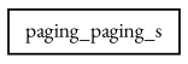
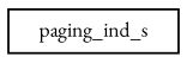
  digraph {
    rankdir=LR
    fontname="EB Garamond"
-   n1 [color=black fillcolor=white fontname="EB Garamond" fontsize=10 height=0.2 label=paging_paging_s shape=record style=filled width=0.4]
+   n1 [color=black fillcolor=white fontname="EB Garamond" fontsize=10 height=0.2 label=paging_ind_s shape=record style=filled width=0.4]
  }
